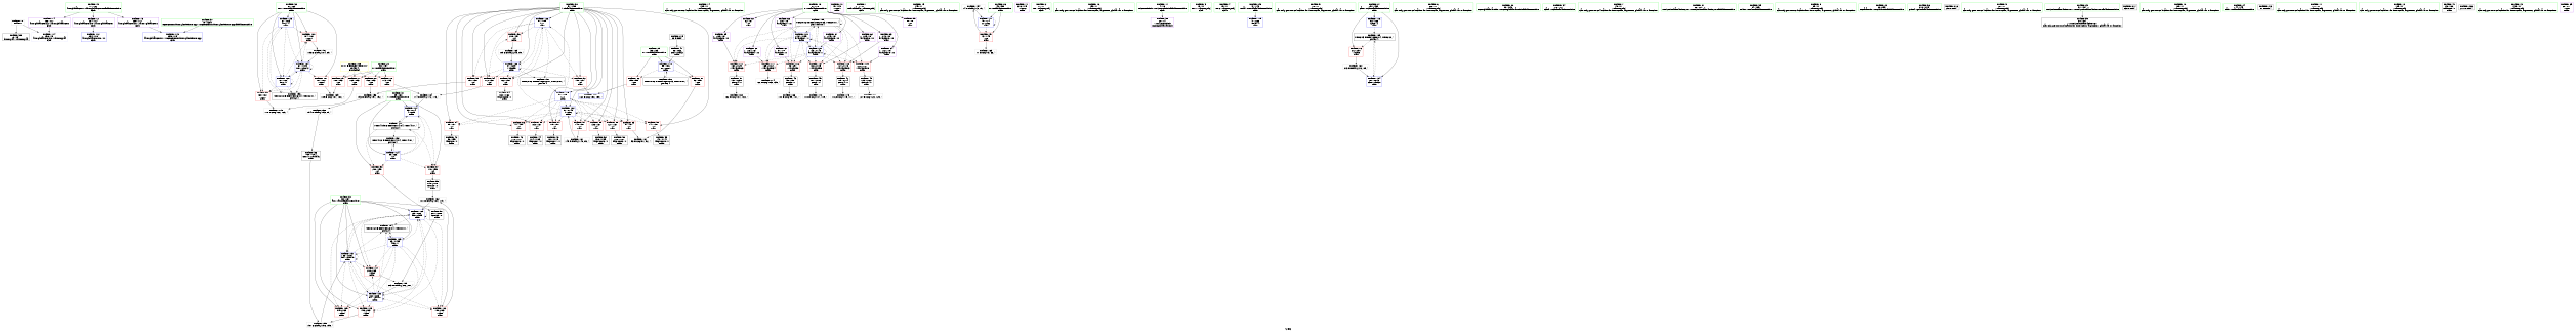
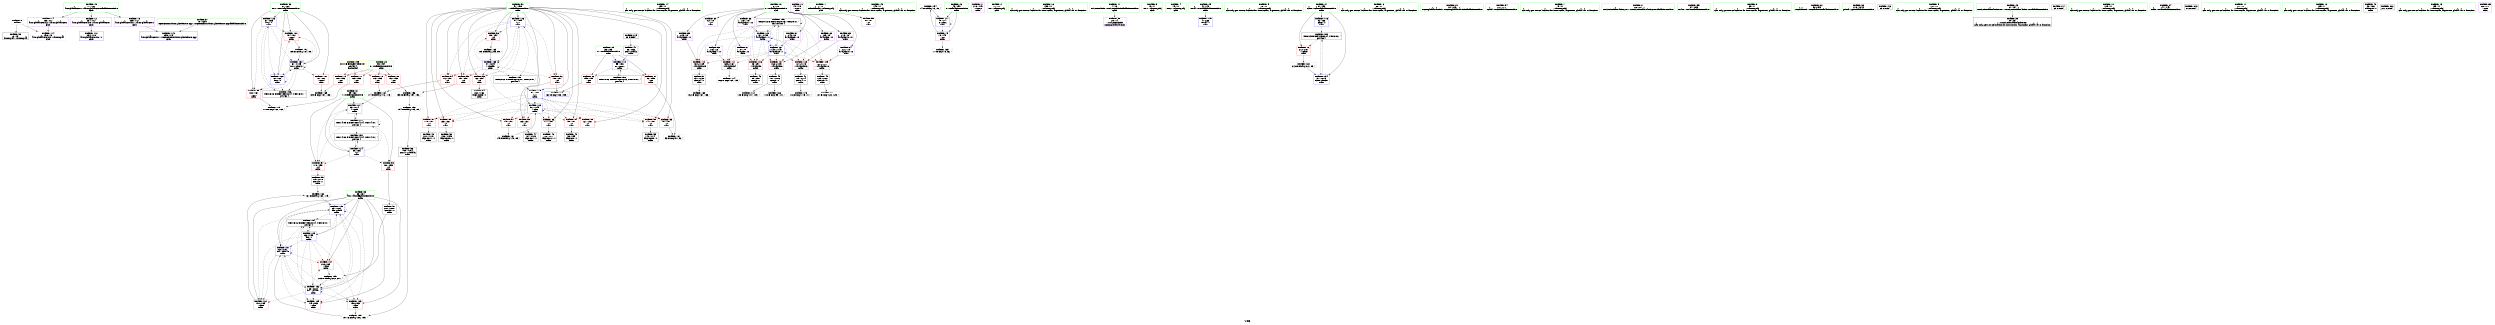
  digraph {
    label=SVFG
    node [color=red shape=record]
    edge [style=dashed]
    n1 [color=grey label="{NodeID: 0\nNullPtr}"]
    n2 [color=black label="{NodeID: 38\n2\<--3\ndummyVal\<--dummyVal\n}"]
    n3 [color=blue label="{NodeID: 114\n236\<--3\nllvm.global_ctors_2\<--dummyVal\nGlob }" style=dotted]
    n4 [label="{NodeID: 97\n178\<--59\n\<--l\nmain\n}"]
    n5 [color=black label="{NodeID: 55\n179\<--178\nconv40\<--\nmain\n}"]
    n6 [color=grey label="{NodeID: 162\n181 = Binary(180, 179, )\n}"]
    n7 [color=blue label="{NodeID: 129\n63\<--181\nans\<--add\nmain\n}"]
    n8 [color=green label="{NodeID: 14\n139\<--1\n\<--dummyObj\nCan only get source location for instruction, argument, global var or function.}"]
    n9 [color=black label="{NodeID: 194\nMR_18V_2 = PHI(MR_18V_4, MR_18V_1, )\npts\{64 \}\n}"]
    n10 [color=blue label="{NodeID: 123\n63\<--153\nans\<--\nmain\n}"]
    n11 [color=blue label="{NodeID: 132\n63\<--203\nans\<--add51\nmain\n}"]
    n12 [label="{NodeID: 102\n180\<--63\n\<--ans\nmain\n}"]
    n13 [label="{NodeID: 103\n196\<--63\n\<--ans\nmain\n}"]
    n14 [label="{NodeID: 104\n202\<--63\n\<--ans\nmain\n}"]
    n15 [label="{NodeID: 105\n215\<--63\n\<--ans\nmain\n}"]
    n16 [color=blue label="{NodeID: 131\n63\<--197\nans\<--add48\nmain\n}"]
    n17 [color=grey label="{NodeID: 159\n197 = Binary(196, 195, )\n}"]
    n18 [color=grey label="{NodeID: 155\n203 = Binary(202, 201, )\n}"]
    n19 [label="{NodeID: 111\n165\<--164\n\<--arrayidx34\nmain\n}"]
    n20 [color=grey label="{NodeID: 174\n166 = cmp(165, 139, )\n}"]
    n21 [color=green label="{NodeID: 28\n53\<--54\nn\<--n_field_insensitive\nmain\n}"]
    n22 [label="{NodeID: 77\n169\<--53\n\<--n\nmain\n}"]
    n23 [label="{NodeID: 78\n173\<--53\n\<--n\nmain\n}"]
    n24 [label="{NodeID: 79\n188\<--53\n\<--n\nmain\n}"]
    n25 [label="{NodeID: 80\n192\<--53\n\<--n\nmain\n}"]
    n26 [color=grey label="{NodeID: 175\n170 = cmp(168, 169, )\n}"]
    n27 [color=grey label="{NodeID: 164\n174 = Binary(172, 173, )\n}"]
    n28 [color=grey label="{NodeID: 169\n189 = cmp(187, 188, )\n}"]
    n29 [color=grey label="{NodeID: 156\n193 = Binary(191, 192, )\n}"]
    n30 [color=blue label="{NodeID: 127\n59\<--174\nl\<--sub\nmain\n}"]
    n31 [color=grey label="{NodeID: 158\n194 = Binary(193, 89, )\n}"]
    n32 [color=blue label="{NodeID: 125\n61\<--66\nnow\<--\nmain\n}"]
    n33 [label="{NodeID: 99\n168\<--61\n\<--now\nmain\n}"]
    n34 [label="{NodeID: 100\n184\<--61\n\<--now\nmain\n}"]
    n35 [color=blue label="{NodeID: 128\n61\<--66\nnow\<--\nmain\n}"]
    n36 [color=blue label="{NodeID: 130\n61\<--185\nnow\<--inc42\nmain\n}"]
    n37 [color=black label="{NodeID: 193\nMR_16V_2 = PHI(MR_16V_4, MR_16V_1, )\npts\{62 \}\n}"]
    n38 [color=grey label="{NodeID: 157\n185 = Binary(184, 89, )\n}"]
    n39 [label="{NodeID: 101\n187\<--61\n\<--now\nmain\n}"]
    n40 [color=black label="{NodeID: 42\n96\<--95\nidxprom\<--\nmain\n}"]
    n41 [color=black label="{NodeID: 56\n195\<--194\nconv47\<--add46\nmain\n}"]
    n42 [color=purple label="{NodeID: 70\n79\<--13\n\<--.str.1\nmain\n}"]
    n43 [color=grey label="{NodeID: 167\n93 = cmp(91, 92, )\n}"]
    n44 [label="{NodeID: 84\n95\<--57\n\<--i\nmain\n}"]
    n45 [color=green label="{NodeID: 1\n7\<--1\n__dso_handle\<--dummyObj\nGlob }"]
    n46 [label="{NodeID: 98\n200\<--59\n\<--l\nmain\n}"]
    n47 [color=black label="{NodeID: 57\n201\<--200\nconv50\<--\nmain\n}"]
    n48 [color=green label="{NodeID: 15\n145\<--1\n\<--dummyObj\nCan only get source location for instruction, argument, global var or function.}"]
    n49 [color=black label="{NodeID: 195\nMR_20V_2 = PHI(MR_20V_3, MR_20V_1, )\npts\{100000 \}\n}"]
    n50 [label="{NodeID: 106\n98\<--97\n\<--arrayidx\nmain\n}"]
    n51 [label="{NodeID: 107\n106\<--105\n\<--arrayidx8\nmain\n}"]
    n52 [label="{NodeID: 108\n114\<--113\n\<--arrayidx13\nmain\n}"]
    n53 [label="{NodeID: 109\n122\<--121\n\<--arrayidx18\nmain\n}"]
    n54 [label="{NodeID: 110\n130\<--129\n\<--arrayidx23\nmain\n}"]
    n55 [color=blue label="{NodeID: 120\n137\<--139\narrayidx27\<--\nmain\n}"]
    n56 [color=blue label="{NodeID: 121\n143\<--145\narrayidx29\<--\nmain\n}"]
    n57 [color=black label="{NodeID: 43\n99\<--98\nconv5\<--\nmain\n}"]
    n58 [color=black label="{NodeID: 45\n107\<--106\nconv9\<--\nmain\n}"]
    n59 [color=black label="{NodeID: 47\n115\<--114\nconv14\<--\nmain\n}"]
    n60 [color=black label="{NodeID: 49\n123\<--122\nconv19\<--\nmain\n}"]
    n61 [color=black label="{NodeID: 51\n131\<--130\nconv24\<--\nmain\n}"]
    n62 [color=grey label="{NodeID: 166\n100 = cmp(99, 101, )\n}"]
    n63 [color=grey label="{NodeID: 172\n108 = cmp(107, 109, )\n}"]
    n64 [color=grey label="{NodeID: 173\n116 = cmp(115, 117, )\n}"]
    n65 [color=grey label="{NodeID: 171\n124 = cmp(123, 125, )\n}"]
    n66 [color=grey label="{NodeID: 168\n132 = cmp(131, 133, )\n}"]
    n67 [color=blue label="{NodeID: 112\n234\<--18\nllvm.global_ctors_0\<--\nGlob }"]
    n68 [color=green label="{NodeID: 29\n55\<--56\nm\<--m_field_insensitive\nmain\n}"]
    n69 [label="{NodeID: 81\n92\<--55\n\<--m\nmain\n}"]
    n70 [label="{NodeID: 82\n159\<--55\n\<--m\nmain\n}"]
    n71 [color=blue label="{NodeID: 118\n55\<--86\nm\<--conv\nmain\n}"]
    n72 [color=blue label="{NodeID: 170\n160 = cmp(158, 159, )\n}"]
    n73 [color=black label="{NodeID: 190\nMR_10V_2 = PHI(MR_10V_3, MR_10V_1, )\npts\{56 \}\n}"]
    n74 [color=blue label="{NodeID: 126\n57\<--89\ni\<--\nmain\n}"]
    n75 [label="{NodeID: 92\n158\<--57\n\<--i\nmain\n}"]
    n76 [label="{NodeID: 93\n162\<--57\n\<--i\nmain\n}"]
    n77 [label="{NodeID: 94\n172\<--57\n\<--i\nmain\n}"]
    n78 [label="{NodeID: 95\n191\<--57\n\<--i\nmain\n}"]
    n79 [label="{NodeID: 96\n208\<--57\n\<--i\nmain\n}"]
    n80 [color=blue label="{NodeID: 133\n57\<--209\ni\<--inc55\nmain\n}"]
    n81 [color=black label="{NodeID: 191\nMR_12V_2 = PHI(MR_12V_7, MR_12V_1, )\npts\{58 \}\n}"]
    n82 [color=black label="{NodeID: 54\n163\<--162\nidxprom33\<--\nmain\n}"]
    n83 [color=grey label="{NodeID: 163\n209 = Binary(208, 89, )\n}"]
    n84 [color=blue label="{NodeID: 119\n57\<--89\ni\<--\nmain\n}"]
    n85 [label="{NodeID: 85\n103\<--57\n\<--i\nmain\n}"]
    n86 [label="{NodeID: 83\n91\<--57\n\<--i\nmain\n}"]
    n87 [label="{NodeID: 86\n111\<--57\n\<--i\nmain\n}"]
    n88 [label="{NodeID: 87\n119\<--57\n\<--i\nmain\n}"]
    n89 [label="{NodeID: 88\n127\<--57\n\<--i\nmain\n}"]
    n90 [label="{NodeID: 89\n135\<--57\n\<--i\nmain\n}"]
    n91 [label="{NodeID: 90\n141\<--57\n\<--i\nmain\n}"]
    n92 [label="{NodeID: 91\n148\<--57\n\<--i\nmain\n}"]
    n93 [color=blue label="{NodeID: 122\n57\<--149\ni\<--inc\nmain\n}"]
    n94 [color=grey label="{NodeID: 154\n74 = Binary(73, 75, )\n}"]
    n95 [color=blue label="{NodeID: 117\n49\<--74\nT\<--dec\nmain\n}"]
    n96 [label="{NodeID: 75\n73\<--49\n\<--T\nmain\n}"]
    n97 [color=grey label="{NodeID: 165\n77 = cmp(73, 66, )\n}"]
    n98 [color=purple label="{NodeID: 71\n216\<--15\n\<--.str.2\nmain\n}"]
    n99 [color=black label="{NodeID: 44\n104\<--103\nidxprom7\<--\nmain\n}"]
    n100 [color=green label="{NodeID: 2\n11\<--1\n.str\<--dummyObj\nGlob }"]
    n101 [color=green label="{NodeID: 16\n153\<--1\n\<--dummyObj\nCan only get source location for instruction, argument, global var or function.}"]
    n102 [color=blue label="{NodeID: 113\n235\<--19\nllvm.global_ctors_1\<--_GLOBAL__sub_I_wyl8899_0_0.cpp\nGlob }"]
    n103 [color=green label="{NodeID: 30\n57\<--58\ni\<--i_field_insensitive\nmain\n}"]
    n104 [color=black label="{NodeID: 46\n112\<--111\nidxprom12\<--\nmain\n}"]
    n105 [color=black label="{NodeID: 48\n120\<--119\nidxprom17\<--\nmain\n}"]
-   n106 [color=black label="{NodeID: 50\n128\<--127\nidxprom22\<--\nmain\n}"]
    n107 [color=black label="{NodeID: 52\n136\<--135\nidxprom26\<--\nmain\n}"]
    n108 [color=black label="{NodeID: 53\n142\<--141\nidxprom28\<--\nmain\n}"]
    n109 [color=grey label="{NodeID: 161\n149 = Binary(148, 89, )\n}"]
    n110 [color=black label="{NodeID: 177\nMR_14V_5 = PHI(MR_14V_4, MR_14V_7, )\npts\{60 \}\n}"]
    n111 [color=black label="{NodeID: 192\nMR_14V_2 = PHI(MR_14V_4, MR_14V_1, )\npts\{60 \}\n}"]
    n112 [color=blue label="{NodeID: 124\n59\<--66\nl\<--\nmain\n}"]
    n113 [color=purple label="{NodeID: 58\n28\<--4\n\<--_ZStL8__ioinit\n__cxx_global_var_init\n}"]
    n114 [color=purple label="{NodeID: 72\n234\<--17\nllvm.global_ctors_0\<--llvm.global_ctors\nGlob }"]
    n115 [color=green label="{NodeID: 3\n13\<--1\n.str.1\<--dummyObj\nGlob }"]
    n116 [color=green label="{NodeID: 17\n4\<--6\n_ZStL8__ioinit\<--_ZStL8__ioinit_field_insensitive\nGlob }"]
    n117 [color=green label="{NodeID: 31\n59\<--60\nl\<--l_field_insensitive\nmain\n}"]
    n118 [color=purple label="{NodeID: 59\n80\<--8\n\<--s\nmain\n}"]
    n119 [color=purple label="{NodeID: 73\n235\<--17\nllvm.global_ctors_1\<--llvm.global_ctors\nGlob }"]
    n120 [color=green label="{NodeID: 4\n15\<--1\n.str.2\<--dummyObj\nGlob }"]
    n121 [color=green label="{NodeID: 18\n8\<--10\ns\<--s_field_insensitive\nGlob }"]
    n122 [color=purple label="{NodeID: 60\n82\<--8\n\<--s\nmain\n}"]
    n123 [color=purple label="{NodeID: 61\n97\<--8\narrayidx\<--s\nmain\n}"]
    n124 [color=purple label="{NodeID: 62\n105\<--8\narrayidx8\<--s\nmain\n}"]
    n125 [color=purple label="{NodeID: 63\n113\<--8\narrayidx13\<--s\nmain\n}"]
    n126 [color=purple label="{NodeID: 64\n121\<--8\narrayidx18\<--s\nmain\n}"]
    n127 [color=purple label="{NodeID: 65\n129\<--8\narrayidx23\<--s\nmain\n}"]
    n128 [color=purple label="{NodeID: 66\n137\<--8\narrayidx27\<--s\nmain\n}"]
    n129 [color=purple label="{NodeID: 67\n143\<--8\narrayidx29\<--s\nmain\n}"]
    n130 [color=purple label="{NodeID: 68\n164\<--8\narrayidx34\<--s\nmain\n}"]
    n131 [color=blue label="{NodeID: 115\n47\<--66\nretval\<--\nmain\n}"]
    n132 [color=green label="{NodeID: 32\n61\<--62\nnow\<--now_field_insensitive\nmain\n}"]
    n133 [color=purple label="{NodeID: 74\n236\<--17\nllvm.global_ctors_2\<--llvm.global_ctors\nGlob }"]
    n134 [color=green label="{NodeID: 5\n18\<--1\n\<--dummyObj\nCan only get source location for instruction, argument, global var or function.}"]
    n135 [color=green label="{NodeID: 19\n17\<--21\nllvm.global_ctors\<--llvm.global_ctors_field_insensitive\nGlob }"]
    n136 [color=yellow label="{NodeID: 199\n8V_1 = ENCHI(MR_8V_0)\npts\{54 \}\nFun[main]}" style=double]
    n137 [color=blue label="{NodeID: 116\n51\<--66\nCase\<--\nmain\n}"]
    n138 [color=black label="{NodeID: 189\nMR_6V_3 = PHI(MR_6V_4, MR_6V_2, )\npts\{52 \}\n}"]
    n139 [label="{NodeID: 76\n212\<--51\n\<--Case\nmain\n}"]
    n140 [color=blue label="{NodeID: 134\n51\<--213\nCase\<--inc57\nmain\n}"]
    n141 [color=grey label="{NodeID: 160\n213 = Binary(212, 89, )\n}"]
    n142 [color=green label="{NodeID: 33\n63\<--64\nans\<--ans_field_insensitive\nmain\n}"]
    n143 [color=green label="{NodeID: 6\n66\<--1\n\<--dummyObj\nCan only get source location for instruction, argument, global var or function.}"]
    n144 [color=green label="{NodeID: 20\n22\<--23\n__cxx_global_var_init\<--__cxx_global_var_init_field_insensitive\n}"]
    n145 [color=green label="{NodeID: 34\n70\<--71\nscanf\<--scanf_field_insensitive\n}"]
    n146 [color=green label="{NodeID: 7\n75\<--1\n\<--dummyObj\nCan only get source location for instruction, argument, global var or function.}"]
    n147 [color=green label="{NodeID: 21\n26\<--27\n_ZNSt8ios_base4InitC1Ev\<--_ZNSt8ios_base4InitC1Ev_field_insensitive\n}"]
    n148 [color=green label="{NodeID: 35\n84\<--85\nstrlen\<--strlen_field_insensitive\n}"]
    n149 [color=green label="{NodeID: 8\n89\<--1\n\<--dummyObj\nCan only get source location for instruction, argument, global var or function.}"]
    n150 [color=green label="{NodeID: 22\n32\<--33\n__cxa_atexit\<--__cxa_atexit_field_insensitive\n}"]
    n151 [color=green label="{NodeID: 36\n218\<--219\nprintf\<--printf_field_insensitive\n}"]
    n152 [color=black label="{NodeID: 216\n29 = PHI()\n}"]
    n153 [color=green label="{NodeID: 9\n101\<--1\n\<--dummyObj\nCan only get source location for instruction, argument, global var or function.}"]
    n154 [color=green label="{NodeID: 23\n31\<--37\n_ZNSt8ios_base4InitD1Ev\<--_ZNSt8ios_base4InitD1Ev_field_insensitive\n}"]
    n155 [color=black label="{NodeID: 39\n30\<--31\n\<--_ZNSt8ios_base4InitD1Ev\nCan only get source location for instruction, argument, global var or function.}"]
    n156 [color=green label="{NodeID: 37\n19\<--230\n_GLOBAL__sub_I_wyl8899_0_0.cpp\<--_GLOBAL__sub_I_wyl8899_0_0.cpp_field_insensitive\n}"]
    n157 [color=black label="{NodeID: 217\n69 = PHI()\n}"]
    n158 [color=green label="{NodeID: 10\n109\<--1\n\<--dummyObj\nCan only get source location for instruction, argument, global var or function.}"]
    n159 [color=green label="{NodeID: 24\n44\<--45\nmain\<--main_field_insensitive\n}"]
    n160 [color=black label="{NodeID: 218\n81 = PHI()\n}"]
    n161 [color=green label="{NodeID: 11\n117\<--1\n\<--dummyObj\nCan only get source location for instruction, argument, global var or function.}"]
    n162 [color=green label="{NodeID: 25\n47\<--48\nretval\<--retval_field_insensitive\nmain\n}"]
    n163 [color=black label="{NodeID: 219\n83 = PHI()\n}"]
    n164 [color=black label="{NodeID: 41\n86\<--83\nconv\<--call2\nmain\n}"]
    n165 [color=green label="{NodeID: 12\n125\<--1\n\<--dummyObj\nCan only get source location for instruction, argument, global var or function.}"]
    n166 [color=green label="{NodeID: 26\n49\<--50\nT\<--T_field_insensitive\nmain\n}"]
    n167 [color=black label="{NodeID: 40\n46\<--66\nmain_ret\<--\nmain\n}"]
    n168 [color=black label="{NodeID: 220\n217 = PHI()\n}"]
    n169 [color=green label="{NodeID: 13\n133\<--1\n\<--dummyObj\nCan only get source location for instruction, argument, global var or function.}"]
    n170 [color=green label="{NodeID: 27\n51\<--52\nCase\<--Case_field_insensitive\nmain\n}"]
    n171 [color=purple label="{NodeID: 69\n68\<--11\n\<--.str\nmain\n}"]
    n1 -> n2 [style=solid]
    n1 -> n3 [style=solid]
    n4 -> n5 [style=solid]
    n5 -> n6 [style=solid]
    n6 -> n7 [style=solid]
    n7 -> n7
    n7 -> n9
    n7 -> n11
    n7 -> n12
    n7 -> n13
    n7 -> n14
    n7 -> n15
    n7 -> n16
    n9 -> n10
    n10 -> n7
    n10 -> n9
    n10 -> n11
    n10 -> n12
    n10 -> n13
    n10 -> n14
    n10 -> n15
    n10 -> n16
    n11 -> n7
    n11 -> n9
    n11 -> n11
    n11 -> n12
    n11 -> n13
    n11 -> n14
    n11 -> n15
    n11 -> n16
    n12 -> n6 [style=solid]
    n13 -> n17 [style=solid]
    n14 -> n18 [style=solid]
    n16 -> n7
    n16 -> n9
    n16 -> n11
    n16 -> n12
    n16 -> n13
    n16 -> n14
    n16 -> n15
    n16 -> n16
    n17 -> n16 [style=solid]
    n18 -> n11 [style=solid]
    n19 -> n20 [style=solid]
    n21 -> n22 [style=solid]
    n21 -> n23 [style=solid]
    n21 -> n24 [style=solid]
    n21 -> n25 [style=solid]
    n22 -> n26 [style=solid]
    n23 -> n27 [style=solid]
    n24 -> n28 [style=solid]
    n25 -> n29 [style=solid]
    n27 -> n30 [style=solid]
    n29 -> n31 [style=solid]
    n30 -> n4
    n30 -> n110
    n31 -> n41 [style=solid]
    n32 -> n33
    n32 -> n34
    n32 -> n35
    n32 -> n36
    n32 -> n37
    n33 -> n26 [style=solid]
    n34 -> n38 [style=solid]
    n35 -> n33
    n35 -> n34
    n35 -> n35
    n35 -> n36
    n35 -> n37
    n36 -> n33
    n36 -> n34
    n36 -> n35
    n36 -> n36
    n36 -> n37
    n36 -> n39
    n37 -> n32
    n38 -> n36 [style=solid]
    n39 -> n28 [style=solid]
    n41 -> n17 [style=solid]
    n44 -> n40 [style=solid]
    n46 -> n47 [style=solid]
    n47 -> n18 [style=solid]
    n49 -> n19
    n49 -> n49
    n49 -> n50
    n49 -> n51
    n49 -> n52
    n49 -> n53
    n49 -> n54
    n49 -> n55
    n49 -> n56
    n50 -> n57 [style=solid]
    n51 -> n58 [style=solid]
    n52 -> n59 [style=solid]
    n53 -> n60 [style=solid]
    n54 -> n61 [style=solid]
    n55 -> n19
    n55 -> n49
    n55 -> n50
    n55 -> n51
    n55 -> n52
    n55 -> n53
    n55 -> n54
    n55 -> n55
    n55 -> n56
    n56 -> n19
    n56 -> n49
    n56 -> n50
    n56 -> n51
    n56 -> n52
    n56 -> n53
    n56 -> n54
    n56 -> n55
    n56 -> n56
-   n57 -> n62 [style=solid]
+   n58 -> n62 [style=solid]
    n58 -> n63 [style=solid]
    n59 -> n64 [style=solid]
    n60 -> n65 [style=solid]
    n61 -> n66 [style=solid]
    n68 -> n69 [style=solid]
    n68 -> n70 [style=solid]
    n68 -> n71 [style=solid]
    n69 -> n43 [style=solid]
    n70 -> n72 [style=solid]
    n71 -> n69
    n71 -> n70
    n71 -> n73
    n73 -> n71
    n74 -> n75
    n74 -> n76
    n74 -> n77
    n74 -> n78
    n74 -> n79
    n74 -> n80
    n74 -> n81
    n75 -> n72 [style=solid]
    n76 -> n82 [style=solid]
    n77 -> n27 [style=solid]
    n78 -> n29 [style=solid]
    n79 -> n83 [style=solid]
    n80 -> n75
    n80 -> n76
    n80 -> n77
    n80 -> n78
    n80 -> n79
    n80 -> n80
    n80 -> n81
    n81 -> n84
    n83 -> n80 [style=solid]
    n84 -> n44
    n84 -> n74
    n84 -> n85
    n84 -> n86
    n84 -> n87
    n84 -> n88
    n84 -> n89
    n84 -> n90
    n84 -> n91
    n84 -> n92
    n84 -> n93
    n85 -> n99 [style=solid]
    n86 -> n43 [style=solid]
    n87 -> n104 [style=solid]
    n88 -> n105 [style=solid]
-   n89 -> n106 [style=solid]
    n90 -> n107 [style=solid]
    n91 -> n108 [style=solid]
    n92 -> n109 [style=solid]
    n93 -> n44
    n93 -> n74
    n93 -> n85
    n93 -> n86
    n93 -> n87
    n93 -> n88
    n93 -> n89
    n93 -> n90
    n93 -> n91
    n93 -> n92
    n93 -> n93
    n94 -> n95 [style=solid]
    n95 -> n95
    n95 -> n96
    n96 -> n94 [style=solid]
    n96 -> n97 [style=solid]
    n103 -> n44 [style=solid]
    n103 -> n74 [style=solid]
    n103 -> n75 [style=solid]
    n103 -> n76 [style=solid]
    n103 -> n77 [style=solid]
    n103 -> n78 [style=solid]
    n103 -> n79 [style=solid]
    n103 -> n80 [style=solid]
    n103 -> n84 [style=solid]
    n103 -> n85 [style=solid]
    n103 -> n86 [style=solid]
    n103 -> n87 [style=solid]
    n103 -> n88 [style=solid]
    n103 -> n89 [style=solid]
    n103 -> n90 [style=solid]
    n103 -> n91 [style=solid]
    n103 -> n92 [style=solid]
-   n103 -> n93 [style=solid]
+   n75 -> n93 [style=solid]
    n109 -> n93 [style=solid]
    n110 -> n4
    n110 -> n30
    n110 -> n46
    n110 -> n110
    n110 -> n111
    n111 -> n112
    n112 -> n4
    n112 -> n30
    n112 -> n46
    n112 -> n110
    n112 -> n111
    n114 -> n67 [style=solid]
    n116 -> n113 [style=solid]
    n117 -> n4 [style=solid]
    n117 -> n30 [style=solid]
    n117 -> n46 [style=solid]
    n117 -> n112 [style=solid]
    n119 -> n102 [style=solid]
    n121 -> n118 [style=solid]
    n121 -> n122 [style=solid]
    n121 -> n123 [style=solid]
    n121 -> n124 [style=solid]
    n121 -> n125 [style=solid]
    n121 -> n126 [style=solid]
    n121 -> n127 [style=solid]
    n121 -> n128 [style=solid]
    n121 -> n129 [style=solid]
    n121 -> n130 [style=solid]
    n123 -> n50 [style=solid]
    n124 -> n51 [style=solid]
    n125 -> n52 [style=solid]
    n126 -> n53 [style=solid]
    n127 -> n54 [style=solid]
    n128 -> n55 [style=solid]
    n129 -> n56 [style=solid]
    n130 -> n19 [style=solid]
    n132 -> n32 [style=solid]
    n132 -> n33 [style=solid]
    n132 -> n34 [style=solid]
    n132 -> n35 [style=solid]
    n132 -> n36 [style=solid]
    n132 -> n39 [style=solid]
    n133 -> n3 [style=solid]
    n135 -> n114 [style=solid]
    n135 -> n119 [style=solid]
    n135 -> n133 [style=solid]
    n136 -> n22
    n136 -> n23
    n136 -> n24
    n136 -> n25
    n137 -> n138
    n138 -> n139
    n138 -> n140
    n139 -> n141 [style=solid]
    n140 -> n138
    n141 -> n140 [style=solid]
    n142 -> n7 [style=solid]
    n142 -> n10 [style=solid]
    n142 -> n11 [style=solid]
    n142 -> n12 [style=solid]
    n142 -> n13 [style=solid]
    n142 -> n14 [style=solid]
    n142 -> n15 [style=solid]
    n142 -> n16 [style=solid]
    n154 -> n155 [style=solid]
    n156 -> n102 [style=solid]
    n162 -> n131 [style=solid]
    n163 -> n164 [style=solid]
    n164 -> n71 [style=solid]
    n166 -> n95 [style=solid]
    n166 -> n96 [style=solid]
    n170 -> n137 [style=solid]
    n170 -> n139 [style=solid]
    n170 -> n140 [style=solid]
  }
